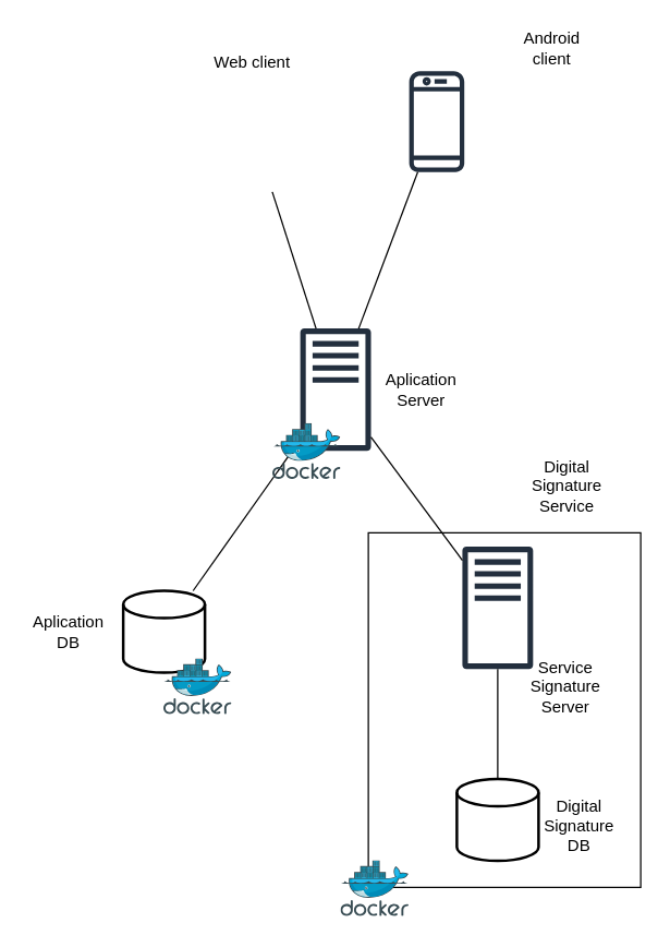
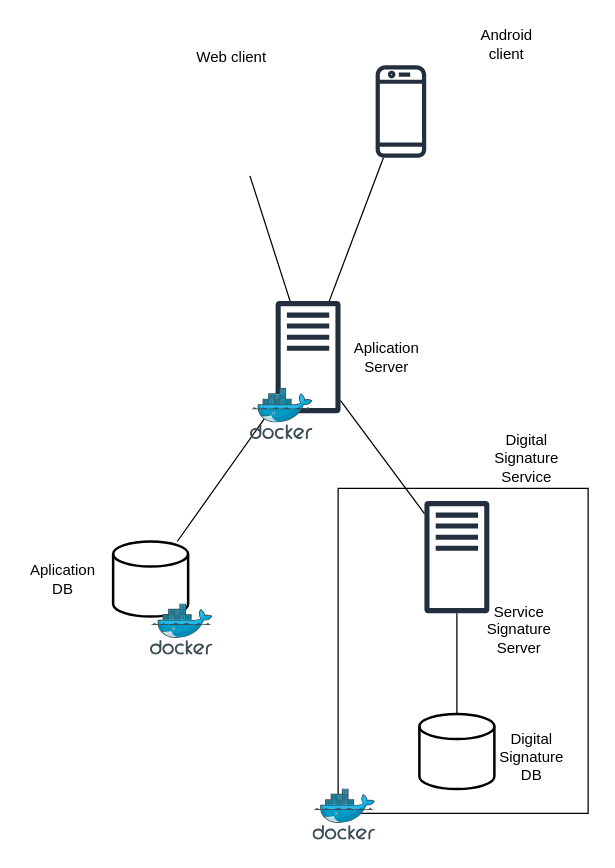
  <mxCell id="0" />
  <mxCell id="1" parent="0" />
  <mxCell id="2" value="" style="rounded=0;whiteSpace=wrap;html=1;" vertex="1" parent="1"><mxGeometry x="270" y="390" width="200" height="260" as="geometry" /></mxCell>
  <mxCell id="3" value="" style="strokeWidth=2;html=1;shape=mxgraph.flowchart.database;whiteSpace=wrap;" vertex="1" parent="1"><mxGeometry x="90" y="432.5" width="60" height="60" as="geometry" /></mxCell>
  <mxCell id="4" value="" style="sketch=0;aspect=fixed;html=1;points=[];align=center;image;fontSize=12;image=img/lib/mscae/Docker.svg;" vertex="1" parent="1"><mxGeometry x="120" y="482.5" width="50" height="41" as="geometry" /></mxCell>
  <mxCell id="5" value="" style="sketch=0;outlineConnect=0;fontColor=#232F3E;gradientColor=none;fillColor=#232F3E;strokeColor=none;dashed=0;verticalLabelPosition=bottom;verticalAlign=top;align=center;html=1;fontSize=12;fontStyle=0;aspect=fixed;pointerEvents=1;shape=mxgraph.aws4.traditional_server;" vertex="1" parent="1"><mxGeometry x="220" y="240" width="51.92" height="90" as="geometry" /></mxCell>
  <mxCell id="6" value="" style="sketch=0;outlineConnect=0;fontColor=#232F3E;gradientColor=none;fillColor=#232F3E;strokeColor=none;dashed=0;verticalLabelPosition=bottom;verticalAlign=top;align=center;html=1;fontSize=12;fontStyle=0;aspect=fixed;pointerEvents=1;shape=mxgraph.aws4.traditional_server;" vertex="1" parent="1"><mxGeometry x="339.04" y="400" width="51.92" height="90" as="geometry" /></mxCell>
  <mxCell id="7" value="" style="sketch=0;aspect=fixed;html=1;points=[];align=center;image;fontSize=12;image=img/lib/mscae/Docker.svg;" vertex="1" parent="1"><mxGeometry x="250" y="630.5" width="50" height="41" as="geometry" /></mxCell>
  <mxCell id="8" value="" style="strokeWidth=2;html=1;shape=mxgraph.flowchart.database;whiteSpace=wrap;" vertex="1" parent="1"><mxGeometry x="335" y="570.5" width="60" height="60" as="geometry" /></mxCell>
  <mxCell id="9" value="" style="shape=image;html=1;verticalAlign=top;verticalLabelPosition=bottom;labelBackgroundColor=#ffffff;imageAspect=0;aspect=fixed;image=https://cdn4.iconfinder.com/data/icons/business-solid-the-capitalism/64/Contract_sign-128.png" vertex="1" parent="1"><mxGeometry x="310" y="464.5" width="53.5" height="53.5" as="geometry" /></mxCell>
  <mxCell id="10" value="" style="endArrow=none;html=1;rounded=0;" edge="1" parent="1" source="8" target="6"><mxGeometry width="50" height="50" relative="1" as="geometry"><mxPoint x="240" y="710" as="sourcePoint" /><mxPoint x="290" y="660" as="targetPoint" /></mxGeometry></mxCell>
  <mxCell id="11" value="" style="endArrow=none;html=1;rounded=0;" edge="1" parent="1" source="6" target="5"><mxGeometry width="50" height="50" relative="1" as="geometry"><mxPoint x="240" y="710" as="sourcePoint" /><mxPoint x="290" y="660" as="targetPoint" /></mxGeometry></mxCell>
  <mxCell id="12" value="" style="endArrow=none;html=1;rounded=0;" edge="1" parent="1" source="3" target="5"><mxGeometry width="50" height="50" relative="1" as="geometry"><mxPoint x="240" y="710" as="sourcePoint" /><mxPoint x="290" y="660" as="targetPoint" /></mxGeometry></mxCell>
  <mxCell id="13" value="" style="sketch=0;aspect=fixed;html=1;points=[];align=center;image;fontSize=12;image=img/lib/mscae/Docker.svg;" vertex="1" parent="1"><mxGeometry x="200" y="310" width="50" height="41" as="geometry" /></mxCell>
  <mxCell id="14" value="" style="sketch=0;outlineConnect=0;fontColor=#232F3E;gradientColor=none;fillColor=#232F3E;strokeColor=none;dashed=0;verticalLabelPosition=bottom;verticalAlign=top;align=center;html=1;fontSize=12;fontStyle=0;aspect=fixed;pointerEvents=1;shape=mxgraph.aws4.mobile_client;" vertex="1" parent="1"><mxGeometry x="300" y="50" width="40.47" height="77" as="geometry" /></mxCell>
  <mxCell id="15" value="" style="shape=image;html=1;verticalAlign=top;verticalLabelPosition=bottom;labelBackgroundColor=#ffffff;imageAspect=0;aspect=fixed;image=https://cdn4.iconfinder.com/data/icons/multimedia-75/512/multimedia-37-128.png" vertex="1" parent="1"><mxGeometry x="140" y="50" width="90" height="90" as="geometry" /></mxCell>
  <mxCell id="16" value="" style="endArrow=none;html=1;rounded=0;" edge="1" parent="1" source="5" target="15"><mxGeometry width="50" height="50" relative="1" as="geometry"><mxPoint x="240" y="710" as="sourcePoint" /><mxPoint x="290" y="660" as="targetPoint" /></mxGeometry></mxCell>
  <mxCell id="17" value="" style="endArrow=none;html=1;rounded=0;" edge="1" parent="1" source="5" target="14"><mxGeometry width="50" height="50" relative="1" as="geometry"><mxPoint x="240" y="710" as="sourcePoint" /><mxPoint x="290" y="660" as="targetPoint" /></mxGeometry></mxCell>
  <mxCell id="18" value="&lt;div&gt;Web client&lt;/div&gt;" style="text;html=1;strokeColor=none;fillColor=none;align=center;verticalAlign=middle;whiteSpace=wrap;rounded=0;" vertex="1" parent="1"><mxGeometry x="155" y="30" width="60" height="30" as="geometry" /></mxCell>
  <mxCell id="19" value="Android client" style="text;html=1;strokeColor=none;fillColor=none;align=center;verticalAlign=middle;whiteSpace=wrap;rounded=0;" vertex="1" parent="1"><mxGeometry x="375.24" y="20" width="60" height="30" as="geometry" /></mxCell>
  <mxCell id="20" value="Aplication Server" style="text;html=1;strokeColor=none;fillColor=none;align=center;verticalAlign=middle;whiteSpace=wrap;rounded=0;" vertex="1" parent="1"><mxGeometry x="279.04" y="270" width="60" height="30" as="geometry" /></mxCell>
  <mxCell id="21" value="&lt;div&gt;Aplication DB&lt;/div&gt;" style="text;html=1;strokeColor=none;fillColor=none;align=center;verticalAlign=middle;whiteSpace=wrap;rounded=0;" vertex="1" parent="1"><mxGeometry x="20" y="447.5" width="60" height="30" as="geometry" /></mxCell>
- <mxCell id="22" value="Digital Signature Service" style="text;html=1;strokeColor=none;fillColor=none;align=center;verticalAlign=middle;whiteSpace=wrap;rounded=0;" vertex="1" parent="1"><mxGeometry x="385.96" y="341" width="60" height="30" as="geometry" /></mxCell>
+ <mxCell id="22" value="Digital Signature Service" style="text;html=1;strokeColor=none;fillColor=none;align=center;verticalAlign=middle;whiteSpace=wrap;rounded=0;" vertex="1" parent="1"><mxGeometry x="390.96" y="351" width="60" height="30" as="geometry" /></mxCell>
  <mxCell id="23" value="Service Signature Server" style="text;html=1;strokeColor=none;fillColor=none;align=center;verticalAlign=middle;whiteSpace=wrap;rounded=0;" vertex="1" parent="1"><mxGeometry x="385" y="488" width="60" height="30" as="geometry" /></mxCell>
  <mxCell id="24" value="&lt;div&gt;Digital Signature DB&lt;/div&gt;" style="text;html=1;strokeColor=none;fillColor=none;align=center;verticalAlign=middle;whiteSpace=wrap;rounded=0;" vertex="1" parent="1"><mxGeometry x="395" y="590" width="60" height="30" as="geometry" /></mxCell>
